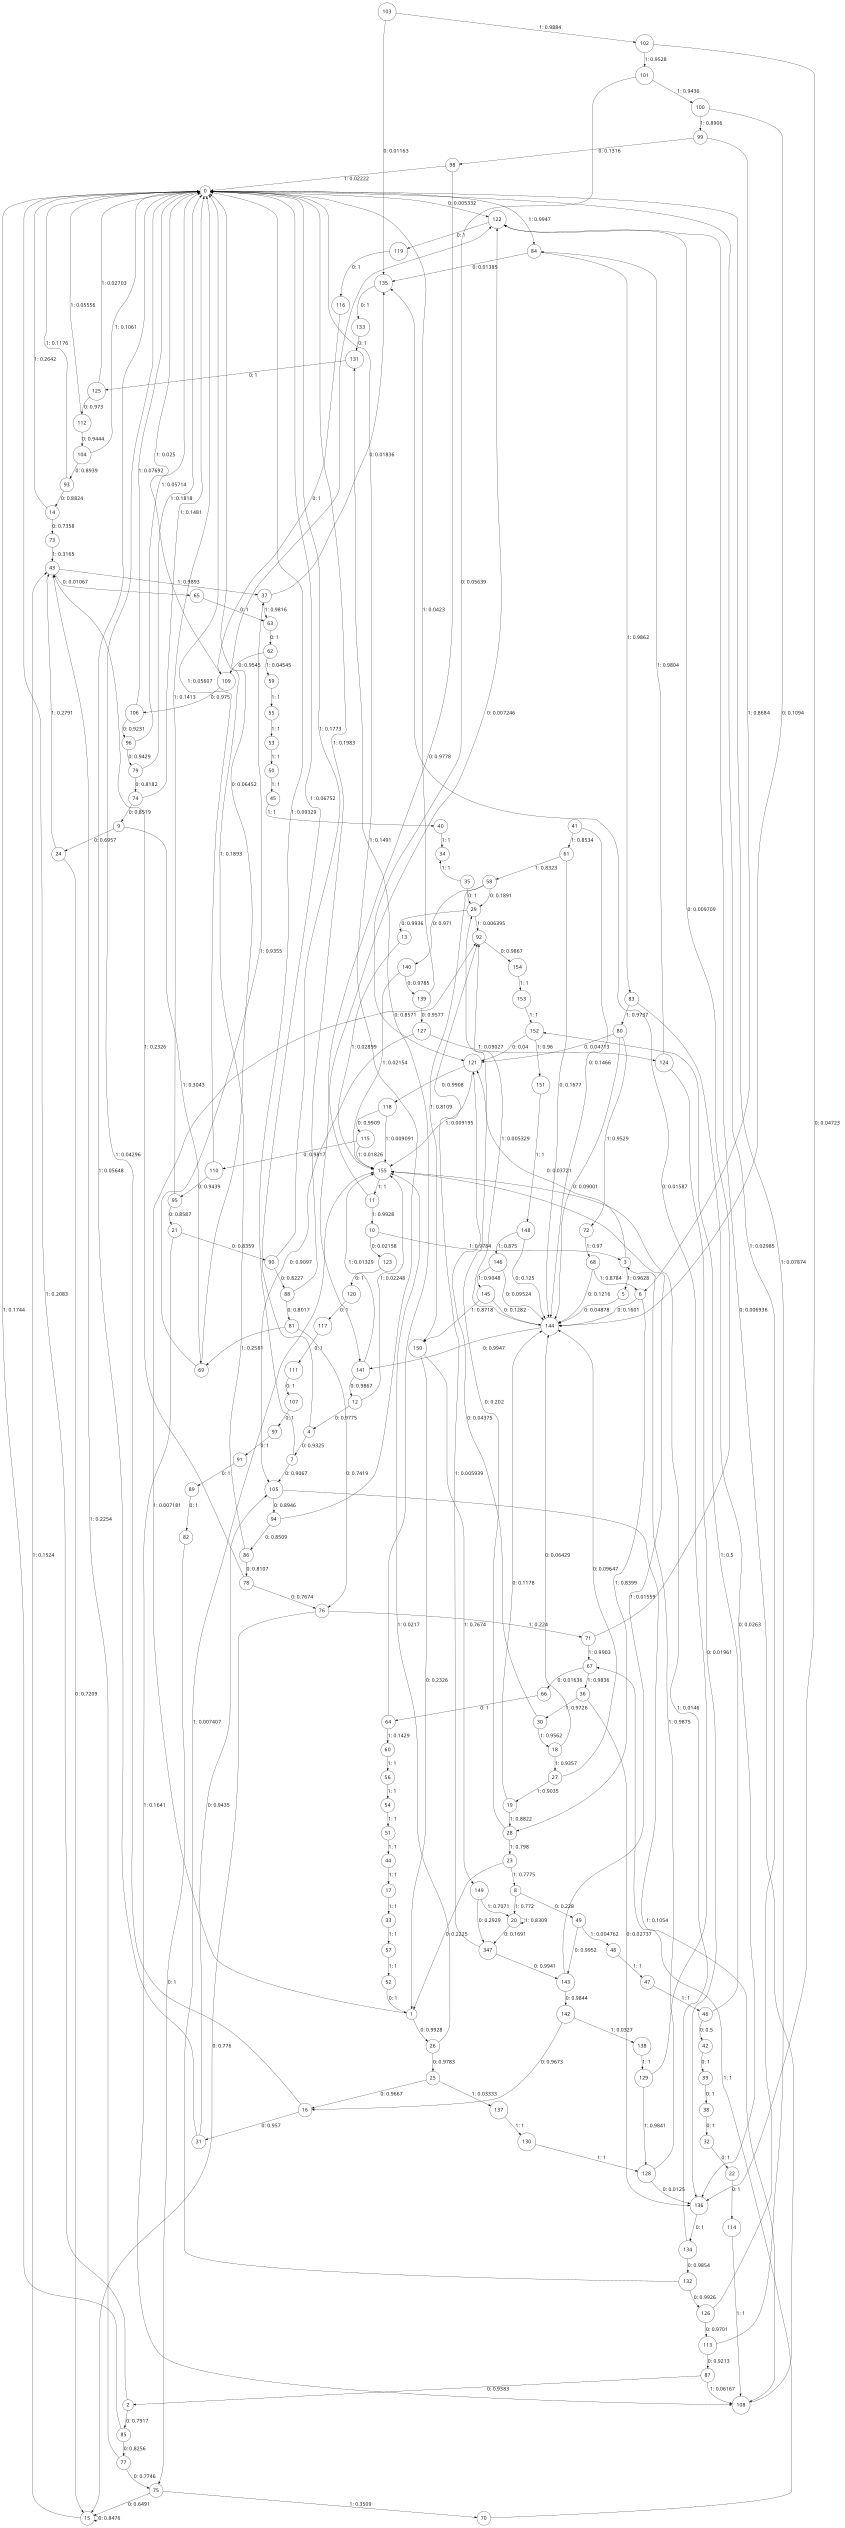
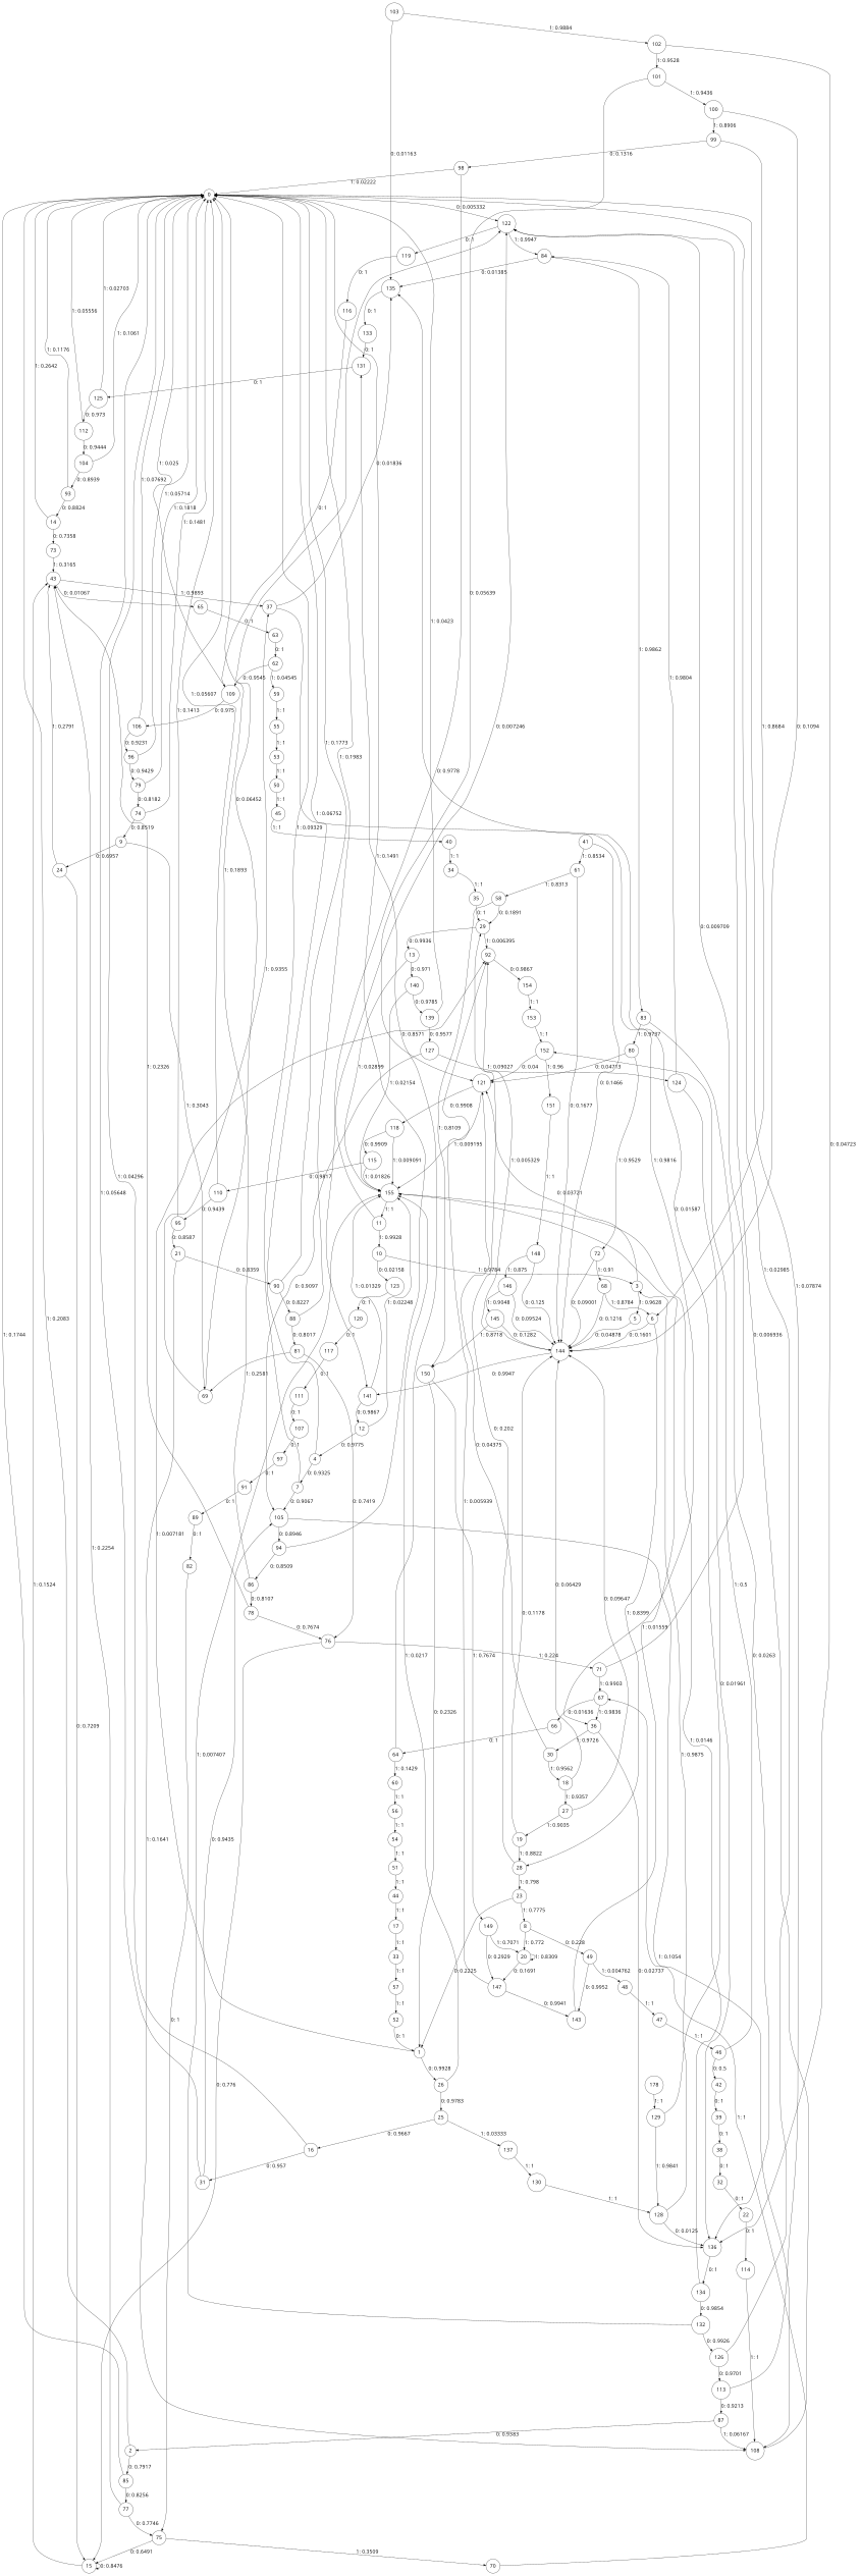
  digraph {
    fontname="Open Sans"
    node [fontname="Open Sans" fontsize=24 shape=circle]
    edge [fontname="Open Sans" fontsize=24]
    0
    122
    84
    119
    135
    83
    116
    133
    136
    80
    1
    26
    92
    155
    25
    154
    11
    16
    137
    153
    2
    85
    77
    43
    75
    3
    121
    5
    118
    144
    115
    141
    41
    61
    4
    7
    105
    108
    94
    12
    58
    6
    28
    23
    29
    8
    13
    86
    49
    20
    48
    143
-   147 [label=347]
+   147
    47
-   142
    9
    24
    69
    15
    37
    65
    36
    10
    123
    120
    117
    140
    139
    127
    14
    73
    63
    31
    17
    33
    57
    52
    18
    27
    19
    21
    90
    88
    81
    103
    102
    22
    114
    130
    128
    30
    32
    34
    35
    134
    132
    131
    38
    39
    40
    150
    42
    62
    44
    45
    46
    152
    151
    148
-   138
+   138 [label=178]
    50
    51
    53
    54
    55
    56
    149
    59
    60
    109
    106
    96
    64
    125
    112
    66
    67
    68
    70
    71
    72
    74
    76
    78
    79
    82
    87
    89
    91
    93
    95
    97
    98
    99
    100
    101
    104
    107
    110
    111
    113
    124
    126
    129
    145
    146
    0 -> 122 [label="0: 0.005332  "]
-   0 -> 84 [label="1: 0.9947   "]
+   122 -> 84 [label="1: 0.9947   "]
    122 -> 119 [label="0: 1        "]
    84 -> 135 [label="0: 0.01385  "]
    84 -> 83 [label="1: 0.9862   "]
    119 -> 116 [label="0: 1        "]
    135 -> 133 [label="0: 1        "]
    83 -> 136 [label="0: 0.0263   "]
    83 -> 80 [label="1: 0.9737   "]
    116 -> 109 [label="0: 1        "]
    133 -> 131 [label="0: 1        "]
    136 -> 134 [label="0: 1        "]
    80 -> 121 [label="0: 0.04713  "]
    80 -> 72 [label="1: 0.9529   "]
    1 -> 26 [label="0: 0.9928   "]
    1 -> 92 [label="1: 0.007181  "]
    26 -> 155 [label="1: 0.0217   "]
    26 -> 25 [label="0: 0.9783   "]
    92 -> 154 [label="0: 0.9867   "]
    155 -> 11 [label="1: 1        "]
    25 -> 16 [label="0: 0.9667   "]
    25 -> 137 [label="1: 0.03333  "]
    154 -> 153 [label="1: 1        "]
    11 -> 122 [label="0: 0.007246  "]
    11 -> 10 [label="1: 0.9928   "]
    16 -> 0 [label="1: 0.04296  "]
    16 -> 31 [label="0: 0.957    "]
    137 -> 130 [label="1: 1        "]
    153 -> 152 [label="1: 1        "]
    2 -> 0 [label="1: 0.2083   "]
    2 -> 85 [label="0: 0.7917   "]
    85 -> 0 [label="1: 0.1744   "]
    85 -> 77 [label="0: 0.8256   "]
    77 -> 43 [label="1: 0.2254   "]
    77 -> 75 [label="0: 0.7746   "]
    43 -> 37 [label="1: 0.9893   "]
    43 -> 65 [label="0: 0.01067  "]
    75 -> 15 [label="0: 0.6491   "]
    75 -> 70 [label="1: 0.3509   "]
    3 -> 121 [label="0: 0.03721  "]
    3 -> 5 [label="1: 0.9628   "]
    121 -> 155 [label="1: 0.009195  "]
    121 -> 118 [label="0: 0.9908   "]
    5 -> 144 [label="0: 0.04878  "]
    118 -> 155 [label="1: 0.009091  "]
    118 -> 115 [label="0: 0.9909   "]
    144 -> 92 [label="1: 0.005329  "]
    144 -> 141 [label="0: 0.9947   "]
    115 -> 155 [label="1: 0.01826  "]
    115 -> 110 [label="0: 0.9817   "]
    141 -> 155 [label="1: 0.01329  "]
    141 -> 12 [label="0: 0.9867   "]
    41 -> 144 [label="0: 0.1466   "]
    41 -> 61 [label="1: 0.8534   "]
    61 -> 144 [label="0: 0.1677   "]
-   61 -> 58 [label="1: 0.8323   "]
+   61 -> 58 [label="1: 0.8313   "]
    4 -> 0 [label="1: 0.06752  "]
    4 -> 7 [label="0: 0.9325   "]
    7 -> 0 [label="1: 0.09329  "]
    7 -> 105 [label="0: 0.9067   "]
    105 -> 108 [label="1: 0.1054   "]
    105 -> 94 [label="0: 0.8946   "]
    108 -> 122 [label="0: 0.006936  "]
    94 -> 0 [label="1: 0.1491   "]
    94 -> 86 [label="0: 0.8509   "]
    12 -> 155 [label="1: 0.02248  "]
    12 -> 4 [label="0: 0.9775   "]
    58 -> 29 [label="0: 0.1891   "]
    58 -> 150 [label="1: 0.8109   "]
    6 -> 144 [label="0: 0.1601   "]
    6 -> 28 [label="1: 0.8399   "]
    28 -> 23 [label="1: 0.798    "]
    28 -> 29 [label="0: 0.202    "]
    23 -> 1 [label="0: 0.2225   "]
    23 -> 8 [label="1: 0.7775   "]
    29 -> 92 [label="1: 0.006395  "]
    29 -> 13 [label="0: 0.9936   "]
    8 -> 49 [label="0: 0.228    "]
    8 -> 20 [label="1: 0.772    "]
    13 -> 155 [label="1: 0.02899  "]
-   58 -> 140 [label="0: 0.971    "]
+   13 -> 140 [label="0: 0.971    "]
    86 -> 0 [label="1: 0.1893   "]
    86 -> 78 [label="0: 0.8107   "]
    49 -> 48 [label="1: 0.004762  "]
    49 -> 143 [label="0: 0.9952   "]
    20 -> 20 [label="1: 0.8309   "]
    20 -> 147 [label="0: 0.1691   "]
    48 -> 47 [label="1: 1        "]
    143 -> 155 [label="1: 0.01559  "]
-   143 -> 142 [label="0: 0.9844   "]
    147 -> 92 [label="1: 0.005939  "]
    147 -> 143 [label="0: 0.9941   "]
    47 -> 46 [label="1: 1        "]
-   142 -> 16 [label="0: 0.9673   "]
-   142 -> 138 [label="1: 0.0327   "]
    9 -> 24 [label="0: 0.6957   "]
    9 -> 69 [label="1: 0.3043   "]
    24 -> 43 [label="1: 0.2791   "]
    24 -> 15 [label="0: 0.7209   "]
    69 -> 122 [label="0: 0.06452  "]
    69 -> 37 [label="1: 0.9355   "]
    15 -> 43 [label="1: 0.1524   "]
    15 -> 15 [label="0: 0.8476   "]
    37 -> 135 [label="0: 0.01836  "]
-   37 -> 63 [label="1: 0.9816   "]
+   37 -> 36 [label="1: 0.9816   "]
    65 -> 63 [label="0: 1        "]
    36 -> 136 [label="0: 0.02737  "]
    36 -> 30 [label="1: 0.9726   "]
    10 -> 3 [label="1: 0.9784   "]
    10 -> 123 [label="0: 0.02158  "]
    123 -> 120 [label="0: 1        "]
    120 -> 117 [label="0: 1        "]
    117 -> 111 [label="0: 1        "]
    140 -> 155 [label="1: 0.02154  "]
    140 -> 139 [label="0: 0.9785   "]
    139 -> 0 [label="1: 0.0423   "]
    139 -> 127 [label="0: 0.9577   "]
    127 -> 105 [label="0: 0.9097   "]
    127 -> 124 [label="1: 0.09027  "]
    14 -> 0 [label="1: 0.2642   "]
    14 -> 73 [label="0: 0.7358   "]
    73 -> 43 [label="1: 0.3165   "]
    63 -> 62 [label="0: 1        "]
    31 -> 0 [label="1: 0.05648  "]
    31 -> 105 [label="0: 0.9435   "]
    17 -> 33 [label="1: 1        "]
    33 -> 57 [label="1: 1        "]
    57 -> 52 [label="1: 1        "]
    52 -> 1 [label="0: 1        "]
    18 -> 144 [label="0: 0.06429  "]
    18 -> 27 [label="1: 0.9357   "]
    27 -> 144 [label="0: 0.09647  "]
    27 -> 19 [label="1: 0.9035   "]
    19 -> 144 [label="0: 0.1178   "]
    19 -> 28 [label="1: 0.8822   "]
    21 -> 108 [label="1: 0.1641   "]
    21 -> 90 [label="0: 0.8359   "]
    90 -> 0 [label="1: 0.1773   "]
    90 -> 88 [label="0: 0.8227   "]
    88 -> 0 [label="1: 0.1983   "]
    88 -> 81 [label="0: 0.8017   "]
    81 -> 69 [label="1: 0.2581   "]
    81 -> 76 [label="0: 0.7419   "]
    103 -> 135 [label="0: 0.01163  "]
    103 -> 102 [label="1: 0.9884   "]
    102 -> 136 [label="0: 0.04723  "]
    102 -> 101 [label="1: 0.9528   "]
    22 -> 114 [label="0: 1        "]
    114 -> 108 [label="1: 1        "]
    130 -> 128 [label="1: 1        "]
    128 -> 136 [label="0: 0.0125   "]
    128 -> 3 [label="1: 0.9875   "]
    30 -> 121 [label="0: 0.04375  "]
    30 -> 18 [label="1: 0.9562   "]
    32 -> 22 [label="0: 1        "]
-   35 -> 34 [label="1: 1        "]
+   34 -> 35 [label="1: 1        "]
    35 -> 29 [label="0: 1        "]
    134 -> 155 [label="1: 0.0146   "]
    134 -> 132 [label="0: 0.9854   "]
    132 -> 155 [label="1: 0.007407  "]
    132 -> 126 [label="0: 0.9926   "]
    131 -> 125 [label="0: 1        "]
    38 -> 32 [label="0: 1        "]
    39 -> 38 [label="0: 1        "]
    40 -> 34 [label="1: 1        "]
    150 -> 1 [label="0: 0.2326   "]
    150 -> 149 [label="1: 0.7674   "]
    42 -> 39 [label="0: 1        "]
    62 -> 59 [label="1: 0.04545  "]
    62 -> 109 [label="0: 0.9545   "]
    44 -> 17 [label="1: 1        "]
    45 -> 40 [label="1: 1        "]
    46 -> 42 [label="0: 0.5      "]
    46 -> 152 [label="1: 0.5      "]
    152 -> 121 [label="0: 0.04     "]
    152 -> 151 [label="1: 0.96     "]
    151 -> 148 [label="1: 1        "]
    148 -> 144 [label="0: 0.125    "]
    148 -> 146 [label="1: 0.875    "]
    138 -> 129 [label="1: 1        "]
    50 -> 45 [label="1: 1        "]
    51 -> 44 [label="1: 1        "]
    53 -> 50 [label="1: 1        "]
    54 -> 51 [label="1: 1        "]
    55 -> 53 [label="1: 1        "]
    56 -> 54 [label="1: 1        "]
    149 -> 20 [label="1: 0.7071   "]
    149 -> 147 [label="0: 0.2929   "]
    59 -> 55 [label="1: 1        "]
    60 -> 56 [label="1: 1        "]
    109 -> 0 [label="1: 0.025    "]
    109 -> 106 [label="0: 0.975    "]
    106 -> 0 [label="1: 0.07692  "]
    106 -> 96 [label="0: 0.9231   "]
    96 -> 0 [label="1: 0.05714  "]
    96 -> 79 [label="0: 0.9429   "]
    64 -> 131 [label="0: 0.8571   "]
    64 -> 60 [label="1: 0.1429   "]
    125 -> 0 [label="1: 0.02703  "]
    125 -> 112 [label="0: 0.973    "]
    112 -> 0 [label="1: 0.05556  "]
    112 -> 104 [label="0: 0.9444   "]
    66 -> 64 [label="0: 1        "]
    67 -> 36 [label="1: 0.9836   "]
    67 -> 66 [label="0: 0.01636  "]
    68 -> 144 [label="0: 0.1216   "]
    68 -> 6 [label="1: 0.8784   "]
    70 -> 67 [label="1: 1        "]
    71 -> 122 [label="0: 0.009709  "]
    71 -> 67 [label="1: 0.9903   "]
-   80 -> 144 [label="0: 0.09001  "]
-   72 -> 68 [label="1: 0.97     "]
+   72 -> 144 [label="0: 0.09001  "]
+   72 -> 68 [label="1: 0.91     "]
    74 -> 0 [label="1: 0.1481   "]
    74 -> 9 [label="0: 0.8519   "]
    76 -> 15 [label="0: 0.776    "]
    76 -> 71 [label="1: 0.224    "]
    78 -> 43 [label="1: 0.2326   "]
    78 -> 76 [label="0: 0.7674   "]
    79 -> 0 [label="1: 0.1818   "]
    79 -> 74 [label="0: 0.8182   "]
    82 -> 75 [label="0: 1        "]
    87 -> 2 [label="0: 0.9383   "]
    87 -> 108 [label="1: 0.06167  "]
    89 -> 82 [label="0: 1        "]
    91 -> 89 [label="0: 1        "]
    93 -> 0 [label="1: 0.1176   "]
    93 -> 14 [label="0: 0.8824   "]
    95 -> 0 [label="1: 0.1413   "]
    95 -> 21 [label="0: 0.8587   "]
    97 -> 91 [label="0: 1        "]
    98 -> 0 [label="1: 0.02222  "]
    98 -> 141 [label="0: 0.9778   "]
    99 -> 6 [label="1: 0.8684   "]
    99 -> 98 [label="0: 0.1316   "]
    100 -> 144 [label="0: 0.1094   "]
    100 -> 99 [label="1: 0.8906   "]
    101 -> 121 [label="0: 0.05639  "]
    101 -> 100 [label="1: 0.9436   "]
    104 -> 0 [label="1: 0.1061   "]
    104 -> 93 [label="0: 0.8939   "]
    107 -> 97 [label="0: 1        "]
    110 -> 0 [label="1: 0.05607  "]
    110 -> 95 [label="0: 0.9439   "]
    111 -> 107 [label="0: 1        "]
    113 -> 0 [label="1: 0.07874  "]
    113 -> 87 [label="0: 0.9213   "]
    124 -> 84 [label="1: 0.9804   "]
    124 -> 136 [label="0: 0.01961  "]
    126 -> 0 [label="1: 0.02985  "]
    126 -> 113 [label="0: 0.9701   "]
    129 -> 135 [label="0: 0.01587  "]
    129 -> 128 [label="1: 0.9841   "]
    145 -> 144 [label="0: 0.1282   "]
    145 -> 150 [label="1: 0.8718   "]
    146 -> 144 [label="0: 0.09524  "]
    146 -> 145 [label="1: 0.9048   "]
  }
